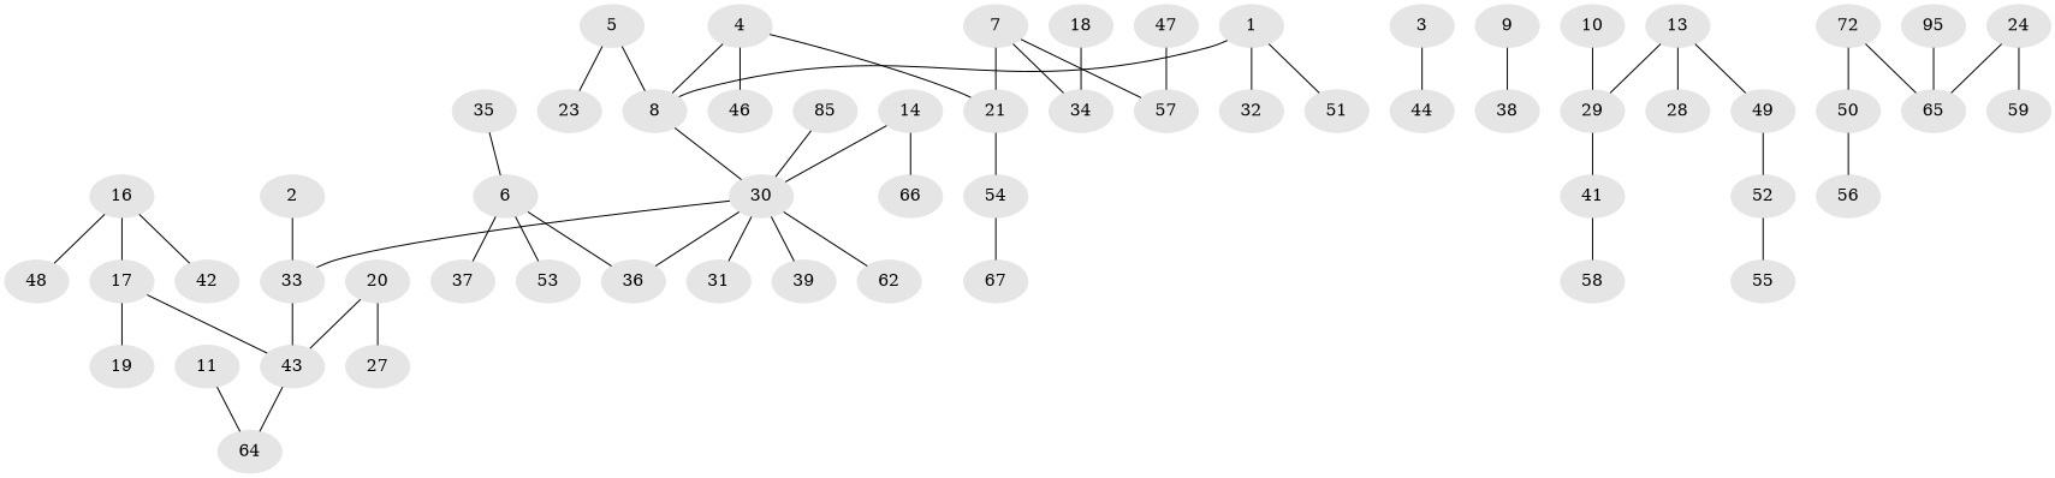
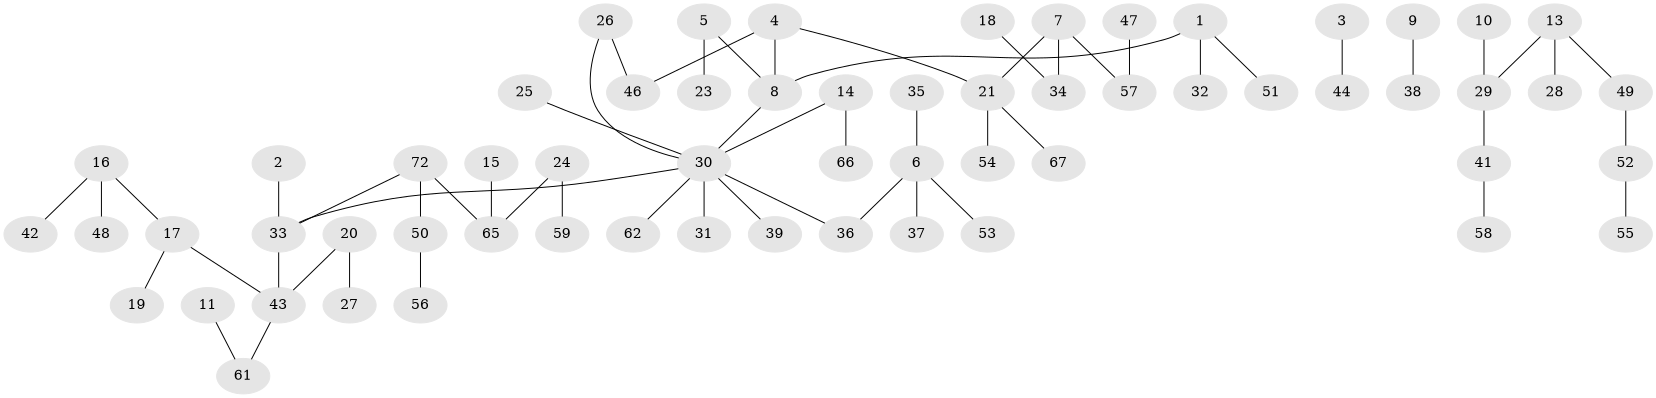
  graph {
    node [color=gray90 style=filled]
    edge [weight=1.0]
    1
    8
    32
    51
    30
    2
    33
    43
    3
    44
    17
    19
    4
    21
    46
    54
    n17 [label=67]
    5
    23
    6
    36
    37
    53
    7
    34
    57
    31
    39
    62
    9
    38
    10
    29
    41
    11
-   64
+   64 [label=61]
    n37 [label=72]
    n38 [label=65]
    50
    56
    13
    28
    49
    52
    14
    n46 [label=66]
-   15 [label=95]
+   15
    16
    42
    48
    18
    20
    27
    24
    59
-   25 [label=85]
+   25
+   26
    58
    35
    47
    55
    1 -- 8
    1 -- 32
    1 -- 51
    8 -- 30
    30 -- 33
    30 -- 36
    30 -- 31
    30 -- 39
    30 -- 62
    2 -- 33
    33 -- 43
    43 -- 64
    3 -- 44
    17 -- 43
    17 -- 19
    4 -- 8
    4 -- 21
    4 -- 46
    21 -- 54
-   54 -- n17
+   21 -- n17
    5 -- 8
    5 -- 23
    6 -- 36
    6 -- 37
    6 -- 53
    7 -- 21
    7 -- 34
    7 -- 57
    9 -- 38
    10 -- 29
    29 -- 41
    41 -- 58
    11 -- 64
+   n37 -- 33
    n37 -- n38
    n37 -- 50
    50 -- 56
    13 -- 29
    13 -- 28
    13 -- 49
    49 -- 52
    52 -- 55
    14 -- 30
    14 -- n46
    15 -- n38
    16 -- 17
    16 -- 42
    16 -- 48
    18 -- 34
    20 -- 43
    20 -- 27
    24 -- n38
    24 -- 59
    25 -- 30
+   26 -- 30
+   26 -- 46
    35 -- 6
    47 -- 57
  }
